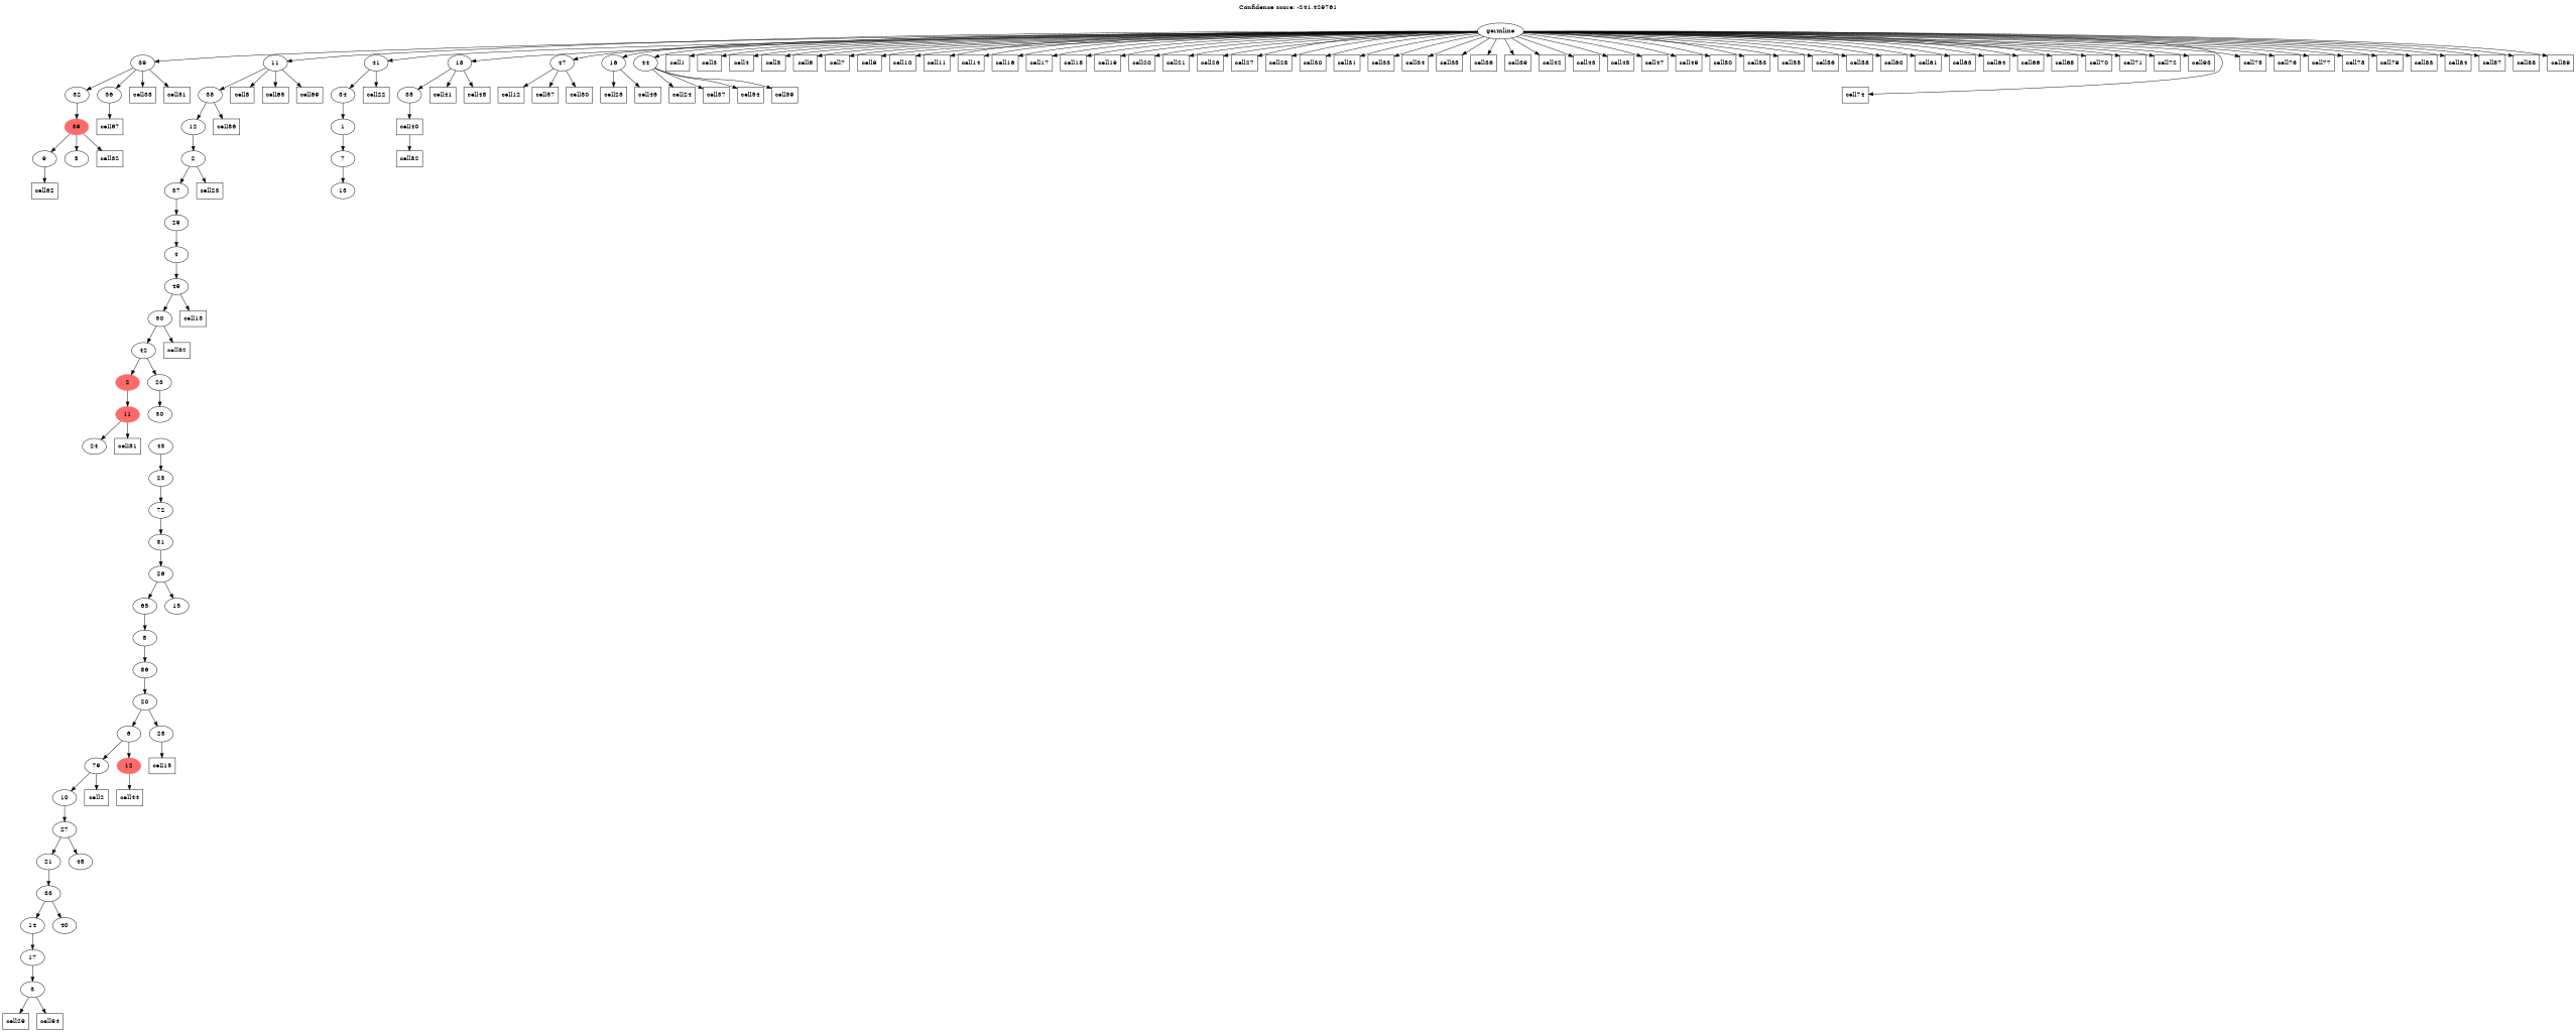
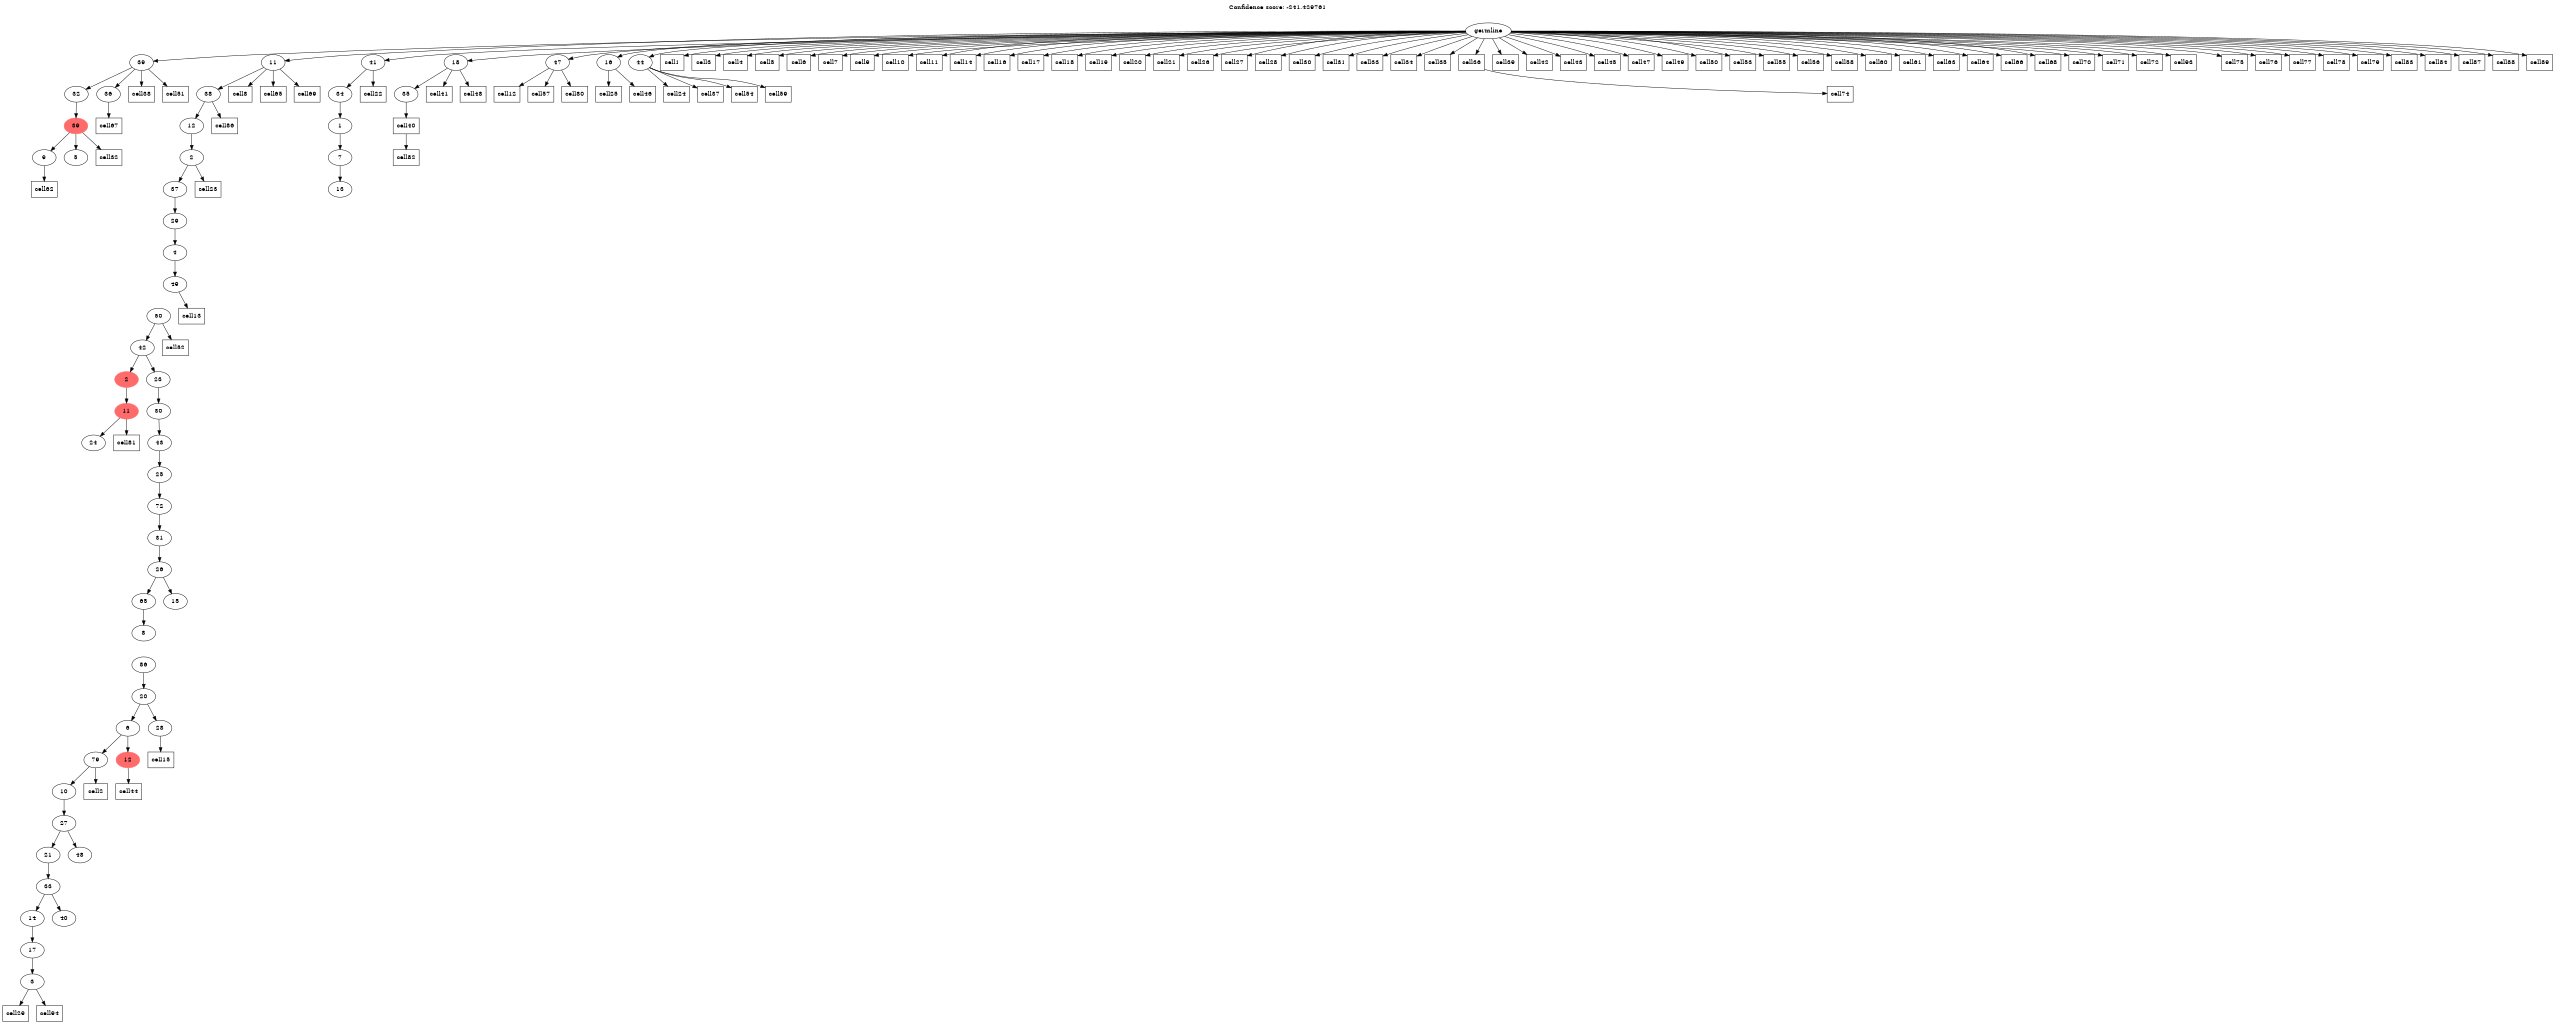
  digraph {
    label="Confidence score: -241.429761"
    labelloc=t
    node [shape=box]
    n1 [color=indianred1 label=39 style=filled shape=""]
    n2 [label=9 shape=""]
    n3 [label=5 shape=""]
    cell32
    cell62
    n6 [label=32 shape=""]
    n7 [label=39 shape=""]
    n8 [label=36 shape=""]
    cell38
    cell51
    cell67
    n12 [color=indianred1 label=11 style=filled shape=""]
    n13 [label=24 shape=""]
    cell81
    n15 [color=indianred1 label=2 style=filled shape=""]
    n16 [label=17 shape=""]
    n17 [label=3 shape=""]
    cell29
    n19 [label=cell94]
    n20 [label=14 shape=""]
    n21 [label=33 shape=""]
    n22 [label=40 shape=""]
    n23 [label=21 shape=""]
    n24 [label=27 shape=""]
    n25 [label=48 shape=""]
    n26 [label=10 shape=""]
    n27 [label=79 shape=""]
    cell2
    n29 [label=6 shape=""]
    n30 [color=indianred1 label=12 style=filled shape=""]
    cell44
    n32 [label=20 shape=""]
    n33 [label=28 shape=""]
    cell15
    n35 [label=86 shape=""]
    n36 [label=8 shape=""]
    n37 [label=65 shape=""]
    n38 [label=26 shape=""]
    n39 [label=15 shape=""]
    n40 [label=31 shape=""]
    n41 [label=72 shape=""]
    n42 [label=25 shape=""]
    n43 [label=43 shape=""]
    n44 [label=30 shape=""]
    n45 [label=23 shape=""]
    n46 [label=42 shape=""]
    n47 [label=50 shape=""]
    cell52
    n49 [label=49 shape=""]
    cell13
    n51 [label=4 shape=""]
    n52 [label=29 shape=""]
    n53 [label=37 shape=""]
    n54 [label=2 shape=""]
    cell23
    n56 [label=12 shape=""]
    n57 [label=38 shape=""]
    cell86
    n59 [label=11 shape=""]
    cell8
    cell65
    cell69
    n63 [label=7 shape=""]
    n64 [label=13 shape=""]
    n65 [label=1 shape=""]
    n66 [label=34 shape=""]
    n67 [label=41 shape=""]
    cell22
    n69 [label=18 shape=""]
    n70 [label=35 shape=""]
    cell41
    cell48
    cell40
    cell82
    n75 [label=germline shape=""]
    n76 [label=47 shape=""]
    n77 [label=16 shape=""]
    n78 [label=44 shape=""]
    cell1
    cell3
    cell4
    cell5
    cell6
    cell7
    cell9
    cell10
    cell11
    cell14
    cell16
    cell17
    cell18
    cell19
    cell20
    cell21
    cell26
    cell27
    cell28
    cell30
    cell31
    cell33
    cell34
    cell35
    cell36
    cell39
    cell42
    cell43
    cell45
    cell47
    cell49
    cell50
    cell53
    cell55
    cell56
    cell58
    cell60
    cell61
    cell63
    cell64
    cell66
    cell68
    cell70
    cell71
    cell72
    n124 [label=cell93]
    cell74
    cell75
    cell76
    cell77
    cell78
    cell79
    cell83
    cell84
    cell87
    cell88
    cell89
    cell12
    cell57
    cell80
    cell25
    cell46
    cell24
    cell37
    cell54
    cell59
    n1 -> n2
    n1 -> n3
    n1 -> cell32
    n2 -> cell62
    n6 -> n1
    n7 -> n6
    n7 -> n8
    n7 -> cell38
    n7 -> cell51
    n8 -> cell67
    n12 -> n13
    n12 -> cell81
    n15 -> n12
    n16 -> n17
    n17 -> cell29
    n17 -> n19
    n20 -> n16
    n21 -> n20
    n21 -> n22
    n23 -> n21
    n24 -> n23
    n24 -> n25
    n26 -> n24
    n27 -> n26
    n27 -> cell2
    n29 -> n27
    n29 -> n30
    n30 -> cell44
    n32 -> n29
    n32 -> n33
    n33 -> cell15
    n35 -> n32
-   n36 -> n35
    n37 -> n36
    n38 -> n37
    n38 -> n39
    n40 -> n38
    n41 -> n40
    n42 -> n41
    n43 -> n42
+   n44 -> n43
    n45 -> n44
    n46 -> n15
    n46 -> n45
    n47 -> n46
    n47 -> cell52
-   n49 -> n47
    n49 -> cell13
    n51 -> n49
    n52 -> n51
    n53 -> n52
    n54 -> n53
    n54 -> cell23
    n56 -> n54
    n57 -> n56
    n57 -> cell86
    n59 -> n57
    n59 -> cell8
    n59 -> cell65
    n59 -> cell69
    n63 -> n64
    n65 -> n63
    n66 -> n65
    n67 -> n66
    n67 -> cell22
    n69 -> n70
    n69 -> cell41
    n69 -> cell48
    n70 -> cell40
    cell40 -> cell82
    n75 -> n7
    n75 -> n59
    n75 -> n67
    n75 -> n69
    n75 -> n76
    n75 -> n77
    n75 -> n78
    n75 -> cell1
    n75 -> cell3
    n75 -> cell4
    n75 -> cell5
    n75 -> cell6
    n75 -> cell7
    n75 -> cell9
    n75 -> cell10
    n75 -> cell11
    n75 -> cell14
    n75 -> cell16
    n75 -> cell17
    n75 -> cell18
    n75 -> cell19
    n75 -> cell20
    n75 -> cell21
    n75 -> cell26
    n75 -> cell27
    n75 -> cell28
    n75 -> cell30
    n75 -> cell31
    n75 -> cell33
    n75 -> cell34
    n75 -> cell35
    n75 -> cell36
    n75 -> cell39
    n75 -> cell42
    n75 -> cell43
    n75 -> cell45
    n75 -> cell47
    n75 -> cell49
    n75 -> cell50
    n75 -> cell53
    n75 -> cell55
    n75 -> cell56
    n75 -> cell58
    n75 -> cell60
    n75 -> cell61
    n75 -> cell63
    n75 -> cell64
    n75 -> cell66
    n75 -> cell68
    n75 -> cell70
    n75 -> cell71
    n75 -> cell72
    n75 -> n124
-   n75 -> cell74
+   cell36 -> cell74
    n75 -> cell75
    n75 -> cell76
    n75 -> cell77
    n75 -> cell78
    n75 -> cell79
    n75 -> cell83
    n75 -> cell84
    n75 -> cell87
    n75 -> cell88
    n75 -> cell89
    n76 -> cell12
    n76 -> cell57
    n76 -> cell80
    n77 -> cell25
    n77 -> cell46
    n78 -> cell24
    n78 -> cell37
    n78 -> cell54
    n78 -> cell59
  }
